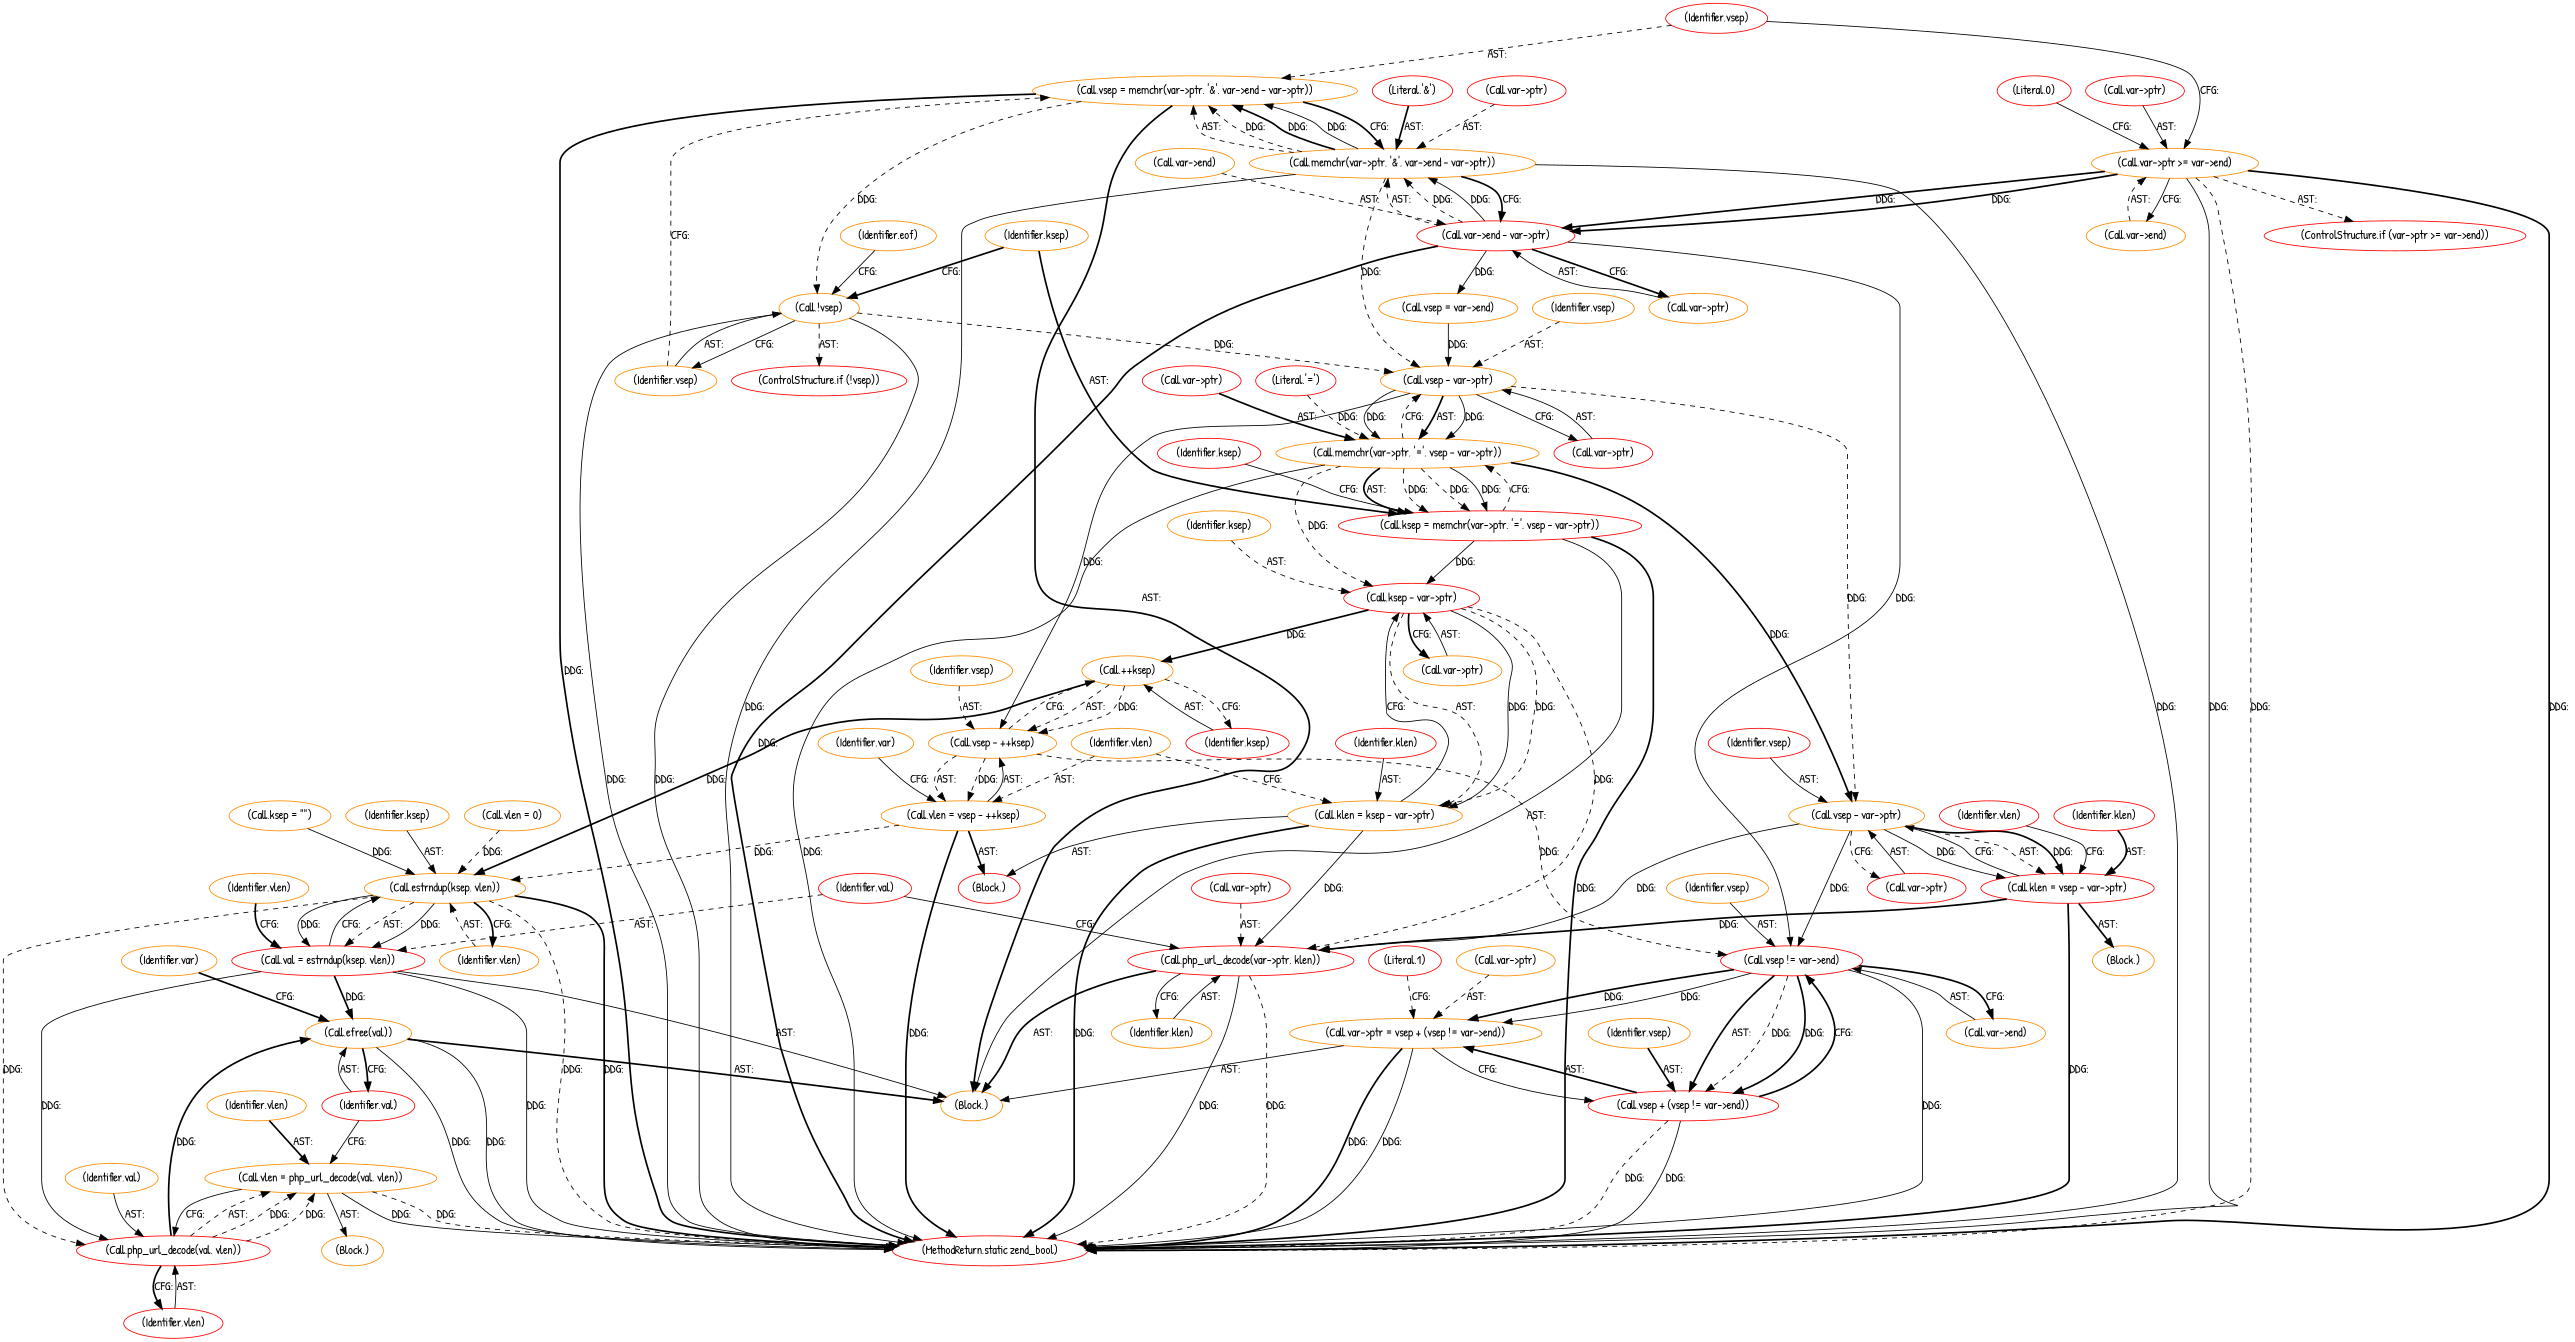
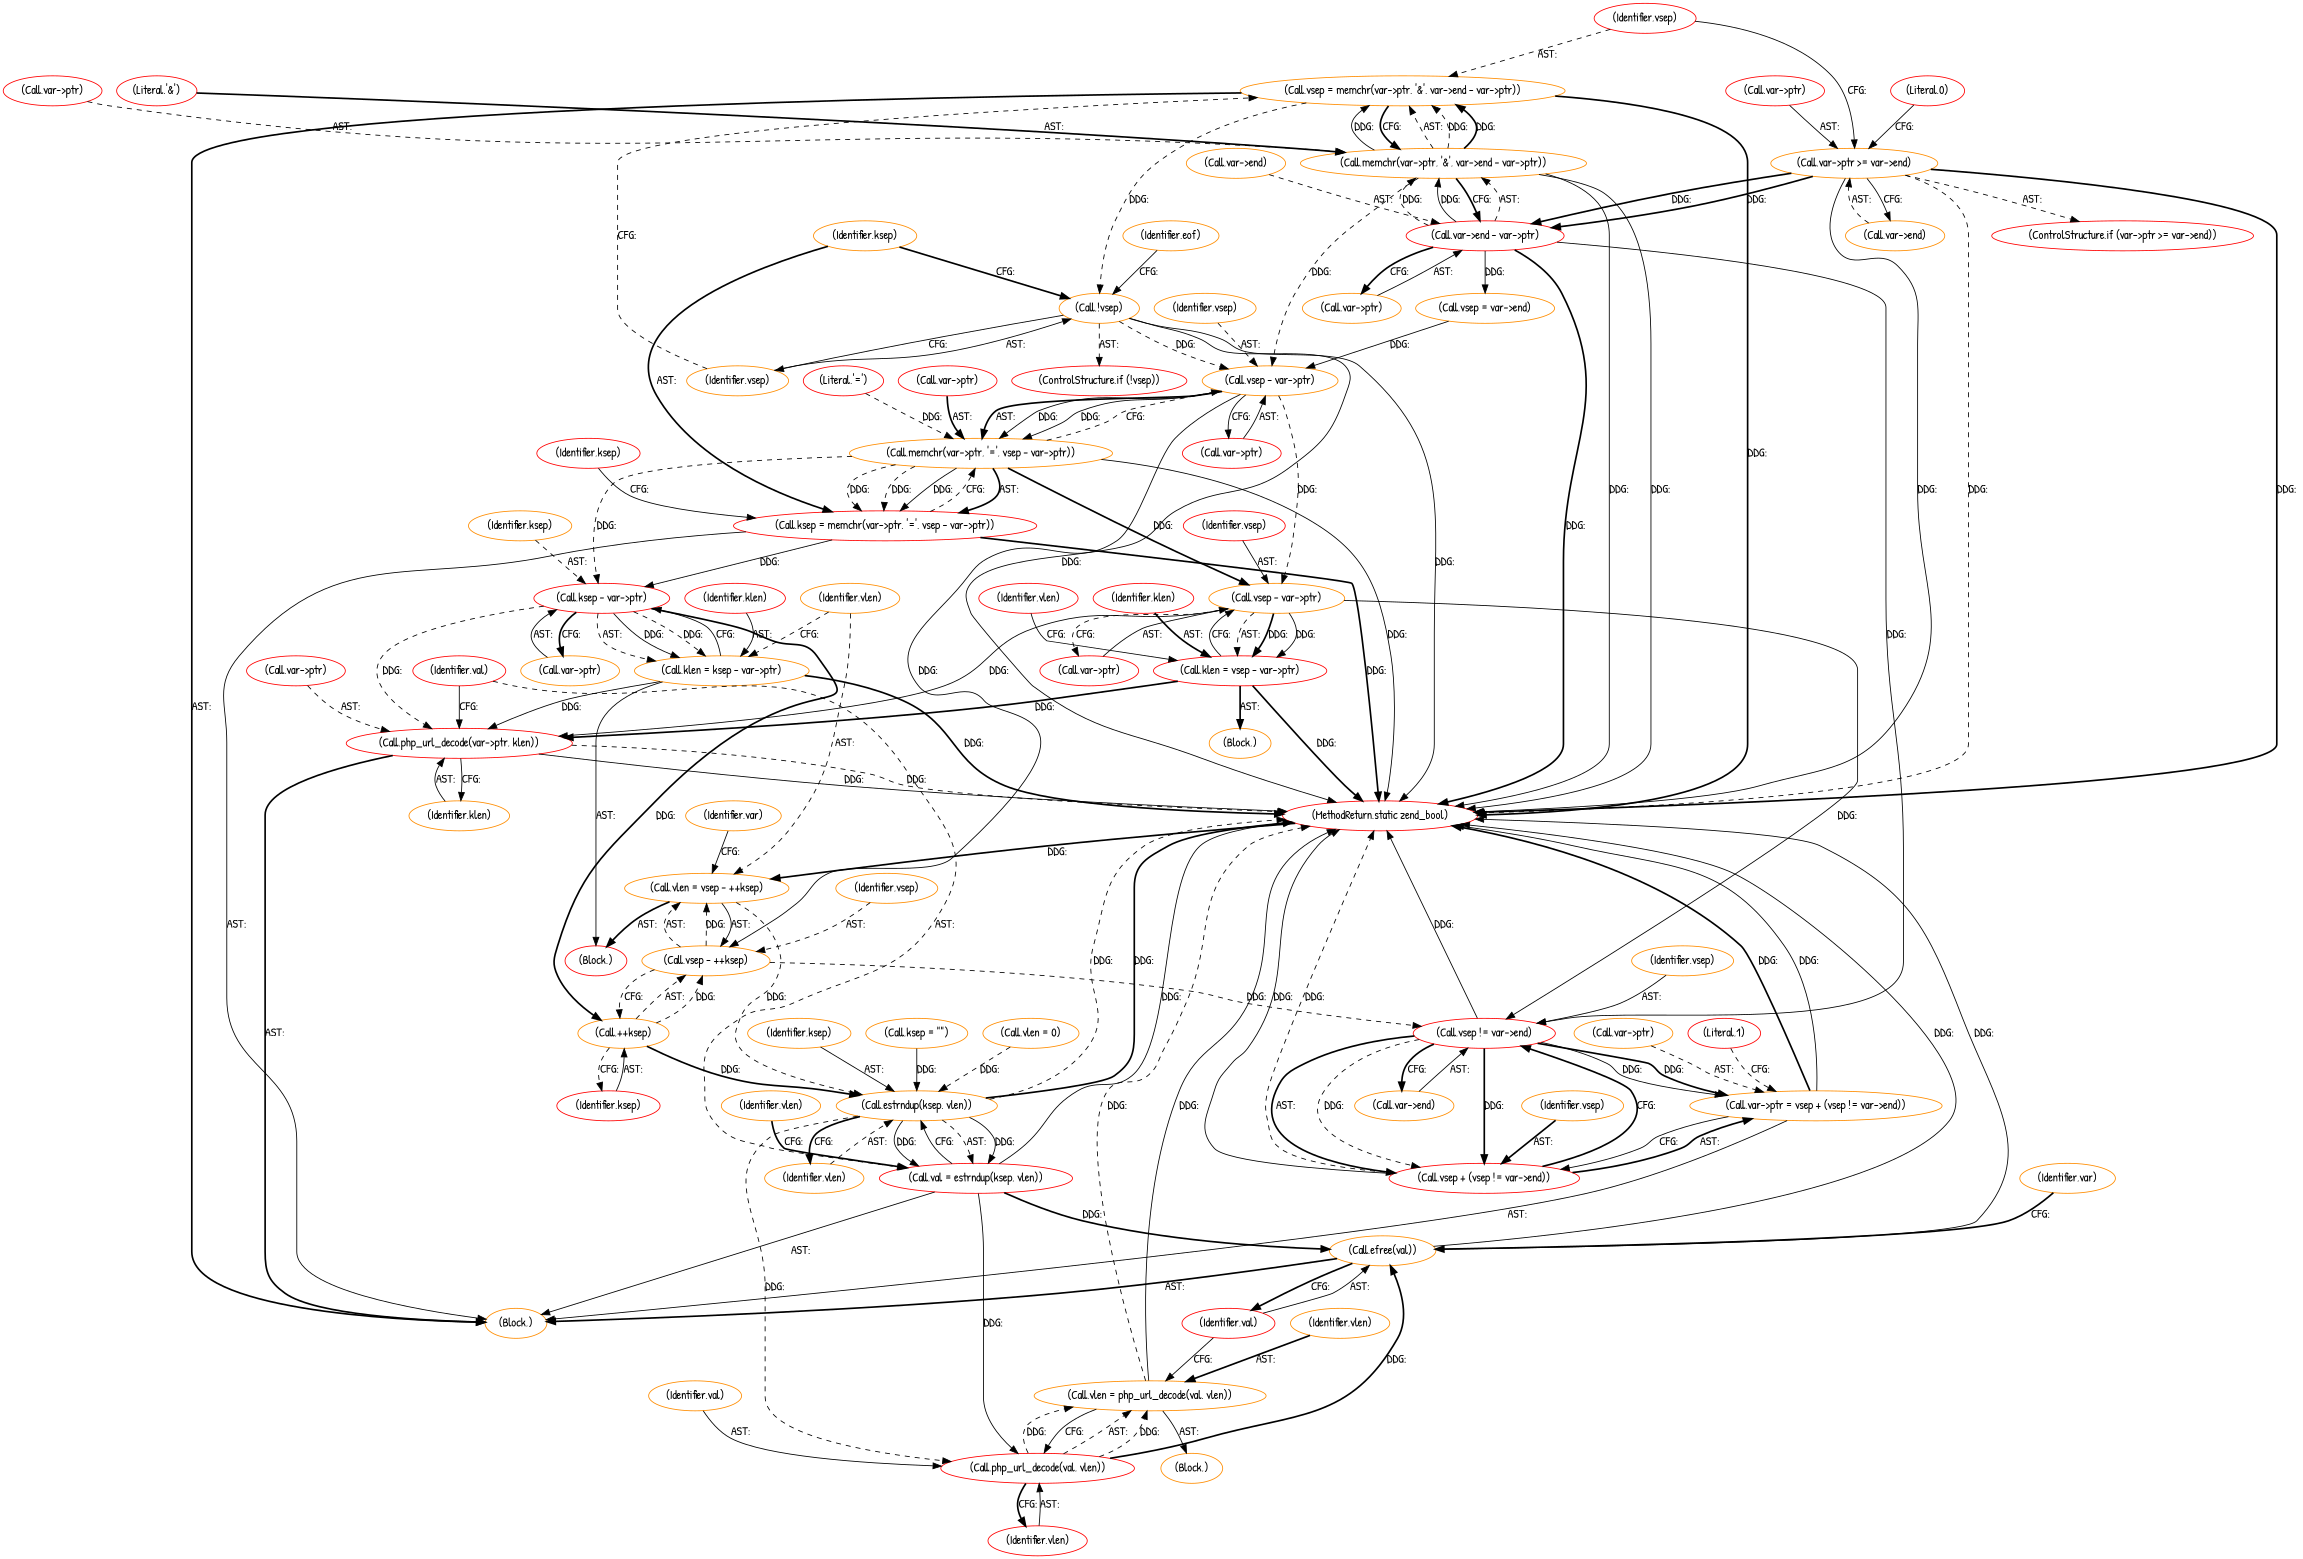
  digraph {
    fontname="Patrick Hand"
    node [color=darkorange fontname="Patrick Hand"]
    edge [fontname="Patrick Hand" style=solid]
    n1 [label="(Call,vsep = memchr(var->ptr, '&', var->end - var->ptr))"]
    n2 [label="(Call,memchr(var->ptr, '&', var->end - var->ptr))"]
    n3 [label="(Call,!vsep)"]
    n4 [color=red label="(MethodReturn,static zend_bool)"]
    n5 [label="(Block,)"]
    n6 [color=red label="(Call,var->end - var->ptr)"]
    n7 [label="(Call,vsep - var->ptr)"]
    n8 [label="(Identifier,vsep)"]
    n9 [color=red label="(ControlStructure,if (!vsep))"]
    n10 [color=red label="(Call,vsep != var->end)"]
    n11 [label="(Call,vsep = var->end)"]
    n12 [label="(Call,var->ptr)"]
    n13 [label="(Call,memchr(var->ptr, '=', vsep - var->ptr))"]
    n14 [label="(Call,vsep - ++ksep)"]
    n15 [label="(Call,vsep - var->ptr)"]
    n16 [color=red label="(Call,var->ptr)"]
    n17 [label="(Call,var->ptr = vsep + (vsep != var->end))"]
    n18 [color=red label="(Call,vsep + (vsep != var->end))"]
    n19 [label="(Call,var->end)"]
    n20 [label="(Call,var->ptr >= var->end)"]
    n21 [color=red label="(ControlStructure,if (var->ptr >= var->end))"]
    n22 [label="(Call,var->end)"]
    n23 [color=red label="(Call,ksep = memchr(var->ptr, '=', vsep - var->ptr))"]
    n24 [color=red label="(Call,ksep - var->ptr)"]
    n25 [label="(Call,++ksep)"]
    n26 [label="(Call,vlen = vsep - ++ksep)"]
    n27 [color=red label="(Call,php_url_decode(var->ptr, klen))"]
    n28 [color=red label="(Call,klen = vsep - var->ptr)"]
    n29 [color=red label="(Call,var->ptr)"]
    n30 [label="(Call,klen = ksep - var->ptr)"]
    n31 [label="(Call,var->ptr)"]
    n32 [color=red label="(Block,)"]
    n33 [label="(Identifier,klen)"]
    n34 [label="(Call,estrndup(ksep, vlen))"]
    n35 [color=red label="(Identifier,ksep)"]
    n36 [color=red label="(Call,val = estrndup(ksep, vlen))"]
    n37 [color=red label="(Call,php_url_decode(val, vlen))"]
    n38 [label="(Identifier,vlen)"]
    n39 [label="(Call,efree(val))"]
    n40 [label="(Call,vlen = php_url_decode(val, vlen))"]
    n41 [color=red label="(Identifier,vlen)"]
    n42 [color=red label="(Identifier,val)"]
    n43 [label="(Block,)"]
    n44 [label="(Block,)"]
    n45 [color=red label="(Call,var->ptr)"]
    n46 [label="(Call,vlen = 0)"]
    n47 [label="(Identifier,vsep)"]
    n48 [label="(Identifier,vsep)"]
    n49 [color=red label="(Identifier,vsep)"]
    n50 [label="(Identifier,ksep)"]
    n51 [color=red label="(Literal,'&')"]
    n52 [color=red label="(Literal,0)"]
    n53 [color=red label="(Identifier,vlen)"]
    n54 [color=red label="(Call,var->ptr)"]
    n55 [label="(Call,var->ptr)"]
    n56 [label="(Identifier,vlen)"]
    n57 [label="(Call,ksep = \"\")"]
    n58 [color=red label="(Identifier,ksep)"]
    n59 [color=red label="(Call,var->ptr)"]
    n60 [label="(Identifier,var)"]
    n61 [label="(Identifier,vlen)"]
    n62 [color=red label="(Identifier,klen)"]
    n63 [label="(Identifier,val)"]
    n64 [label="(Call,var->end)"]
    n65 [color=red label="(Literal,'=')"]
    n66 [color=red label="(Identifier,val)"]
    n67 [label="(Identifier,var)"]
    n68 [label="(Identifier,vsep)"]
    n69 [label="(Identifier,eof)"]
    n70 [label="(Identifier,ksep)"]
    n71 [color=red label="(Identifier,vsep)"]
    n72 [color=red label="(Literal,1)"]
    n73 [label="(Identifier,ksep)"]
    n74 [label="(Identifier,vlen)"]
    n75 [color=red label="(Identifier,klen)"]
    n76 [label="(Identifier,vsep)"]
    n77 [color=red label="(Call,var->ptr)"]
    n1 -> n2 [label="CFG: " style=bold]
    n1 -> n3 [label="DDG: " style=dashed]
    n1 -> n4 [label="DDG: " style=bold]
    n1 -> n5 [label="AST: " style=bold]
    n2 -> n1 [label="AST: " style=dashed]
    n2 -> n1 [label="DDG: " style=dashed]
    n2 -> n1 [label="DDG: " style=bold]
    n2 -> n1 [label="DDG: "]
    n2 -> n4 [label="DDG: "]
    n2 -> n4 [label="DDG: "]
    n2 -> n6 [label="CFG: " style=bold]
    n2 -> n7 [label="DDG: " style=dashed]
    n3 -> n4 [label="DDG: "]
    n3 -> n4 [label="DDG: "]
    n3 -> n7 [label="DDG: " style=dashed]
    n3 -> n8 [label="CFG: "]
    n3 -> n9 [label="AST: " style=dashed]
    n6 -> n2 [label="AST: " style=dashed]
    n6 -> n2 [label="DDG: " style=dashed]
    n6 -> n2 [label="DDG: "]
    n6 -> n4 [label="DDG: " style=bold]
    n6 -> n10 [label="DDG: "]
    n6 -> n11 [label="DDG: "]
    n6 -> n12 [label="CFG: " style=bold]
    n7 -> n13 [label="AST: " style=bold]
    n7 -> n13 [label="DDG: "]
    n7 -> n13 [label="DDG: "]
    n7 -> n14 [label="DDG: "]
    n7 -> n15 [label="DDG: " style=dashed]
    n7 -> n16 [label="CFG: "]
    n8 -> n1 [label="CFG: " style=dashed]
    n8 -> n3 [label="AST: "]
    n10 -> n4 [label="DDG: "]
    n10 -> n17 [label="DDG: " style=bold]
    n10 -> n17 [label="DDG: "]
    n10 -> n18 [label="AST: " style=bold]
    n10 -> n18 [label="DDG: " style=dashed]
    n10 -> n18 [label="DDG: " style=bold]
    n10 -> n19 [label="CFG: " style=bold]
    n11 -> n7 [label="DDG: "]
    n12 -> n6 [label="AST: "]
    n13 -> n4 [label="DDG: "]
    n13 -> n7 [label="CFG: " style=dashed]
    n13 -> n15 [label="DDG: " style=bold]
    n13 -> n23 [label="AST: " style=bold]
    n13 -> n23 [label="DDG: " style=dashed]
    n13 -> n23 [label="DDG: " style=dashed]
    n13 -> n23 [label="DDG: "]
    n13 -> n24 [label="DDG: " style=dashed]
    n14 -> n10 [label="DDG: " style=dashed]
    n14 -> n25 [label="CFG: " style=dashed]
    n14 -> n26 [label="AST: " style=dashed]
    n14 -> n26 [label="DDG: " style=dashed]
    n15 -> n10 [label="DDG: "]
    n15 -> n27 [label="DDG: "]
    n15 -> n28 [label="AST: " style=dashed]
    n15 -> n28 [label="DDG: " style=bold]
    n15 -> n28 [label="DDG: "]
    n15 -> n29 [label="CFG: " style=dashed]
    n16 -> n7 [label="AST: "]
    n17 -> n4 [label="DDG: " style=bold]
    n17 -> n4 [label="DDG: "]
    n17 -> n5 [label="AST: "]
    n17 -> n18 [label="CFG: "]
    n18 -> n4 [label="DDG: "]
    n18 -> n4 [label="DDG: " style=dashed]
    n18 -> n10 [label="CFG: " style=bold]
    n18 -> n17 [label="AST: " style=bold]
    n19 -> n10 [label="AST: "]
    n20 -> n4 [label="DDG: "]
    n20 -> n4 [label="DDG: " style=dashed]
    n20 -> n4 [label="DDG: " style=bold]
    n20 -> n6 [label="DDG: " style=bold]
    n20 -> n6 [label="DDG: " style=bold]
    n20 -> n21 [label="AST: " style=dashed]
    n20 -> n22 [label="CFG: "]
    n22 -> n20 [label="AST: " style=dashed]
    n23 -> n4 [label="DDG: " style=bold]
    n23 -> n5 [label="AST: "]
    n23 -> n13 [label="CFG: " style=dashed]
    n23 -> n24 [label="DDG: "]
    n24 -> n25 [label="DDG: " style=bold]
    n24 -> n27 [label="DDG: " style=dashed]
    n24 -> n30 [label="AST: " style=dashed]
    n24 -> n30 [label="DDG: "]
    n24 -> n30 [label="DDG: " style=dashed]
    n24 -> n31 [label="CFG: " style=bold]
    n25 -> n14 [label="AST: " style=dashed]
    n25 -> n14 [label="DDG: " style=dashed]
    n25 -> n34 [label="DDG: " style=bold]
    n25 -> n35 [label="CFG: " style=dashed]
-   n26 -> n4 [label="DDG: " style=bold]
+   n4 -> n26 [label="DDG: " style=bold]
    n26 -> n14 [label="AST: "]
    n26 -> n32 [label="AST: " style=bold]
    n26 -> n34 [label="DDG: " style=dashed]
    n27 -> n4 [label="DDG: "]
    n27 -> n4 [label="DDG: " style=dashed]
    n27 -> n5 [label="AST: " style=bold]
    n27 -> n33 [label="CFG: "]
    n28 -> n4 [label="DDG: " style=bold]
    n28 -> n15 [label="CFG: "]
    n28 -> n27 [label="DDG: " style=bold]
    n28 -> n44 [label="AST: " style=bold]
    n29 -> n15 [label="AST: "]
    n30 -> n4 [label="DDG: " style=bold]
    n30 -> n24 [label="CFG: "]
    n30 -> n27 [label="DDG: "]
    n30 -> n32 [label="AST: "]
    n31 -> n24 [label="AST: "]
    n33 -> n27 [label="AST: "]
    n34 -> n4 [label="DDG: " style=bold]
    n34 -> n4 [label="DDG: " style=dashed]
    n34 -> n36 [label="AST: " style=dashed]
    n34 -> n36 [label="DDG: "]
    n34 -> n36 [label="DDG: "]
    n34 -> n37 [label="DDG: " style=dashed]
    n34 -> n38 [label="CFG: " style=bold]
    n35 -> n25 [label="AST: "]
    n36 -> n4 [label="DDG: "]
    n36 -> n5 [label="AST: "]
    n36 -> n34 [label="CFG: "]
    n36 -> n37 [label="DDG: "]
    n36 -> n39 [label="DDG: " style=bold]
    n37 -> n39 [label="DDG: " style=bold]
    n37 -> n40 [label="AST: " style=dashed]
    n37 -> n40 [label="DDG: " style=dashed]
    n37 -> n40 [label="DDG: " style=dashed]
    n37 -> n41 [label="CFG: " style=bold]
    n38 -> n34 [label="AST: " style=dashed]
    n39 -> n4 [label="DDG: "]
    n39 -> n4 [label="DDG: "]
    n39 -> n5 [label="AST: " style=bold]
    n39 -> n42 [label="CFG: " style=bold]
    n40 -> n4 [label="DDG: " style=dashed]
    n40 -> n4 [label="DDG: "]
    n40 -> n37 [label="CFG: "]
    n40 -> n43 [label="AST: "]
    n41 -> n37 [label="AST: "]
    n42 -> n39 [label="AST: "]
    n42 -> n40 [label="CFG: "]
    n45 -> n20 [label="AST: "]
    n46 -> n34 [label="DDG: " style=dashed]
    n47 -> n7 [label="AST: " style=dashed]
    n48 -> n14 [label="AST: " style=dashed]
    n49 -> n1 [label="AST: " style=dashed]
    n49 -> n20 [label="CFG: "]
    n50 -> n24 [label="AST: " style=dashed]
    n51 -> n2 [label="AST: " style=bold]
    n52 -> n20 [label="CFG: "]
    n53 -> n28 [label="CFG: "]
    n54 -> n13 [label="AST: " style=bold]
    n55 -> n17 [label="AST: " style=dashed]
    n56 -> n26 [label="AST: " style=dashed]
    n56 -> n30 [label="CFG: " style=dashed]
    n57 -> n34 [label="DDG: "]
    n58 -> n23 [label="CFG: "]
    n59 -> n27 [label="AST: " style=dashed]
    n60 -> n26 [label="CFG: "]
    n61 -> n36 [label="CFG: " style=bold]
    n62 -> n30 [label="AST: "]
    n63 -> n37 [label="AST: "]
    n64 -> n6 [label="AST: " style=dashed]
    n65 -> n13 [label="DDG: " style=dashed]
    n66 -> n27 [label="CFG: "]
    n66 -> n36 [label="AST: " style=dashed]
    n67 -> n39 [label="CFG: " style=bold]
    n68 -> n18 [label="AST: " style=bold]
    n69 -> n3 [label="CFG: "]
    n70 -> n34 [label="AST: "]
    n71 -> n15 [label="AST: "]
    n72 -> n17 [label="CFG: " style=dashed]
    n73 -> n3 [label="CFG: " style=bold]
    n73 -> n23 [label="AST: " style=bold]
    n74 -> n40 [label="AST: " style=bold]
    n75 -> n28 [label="AST: " style=bold]
    n76 -> n10 [label="AST: "]
    n77 -> n2 [label="AST: " style=dashed]
  }
